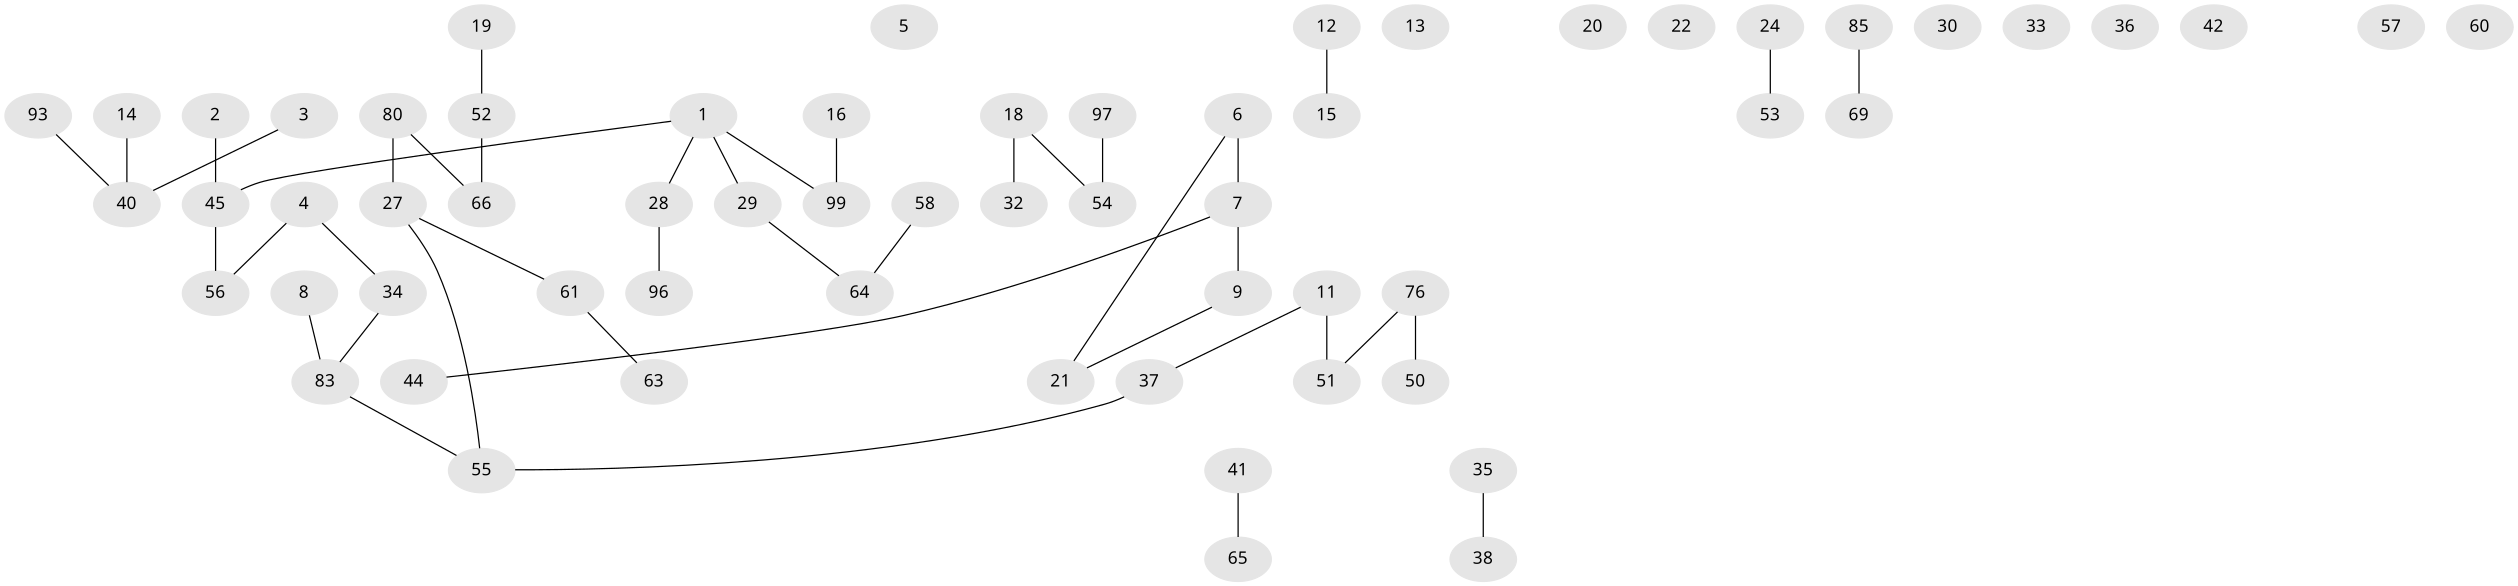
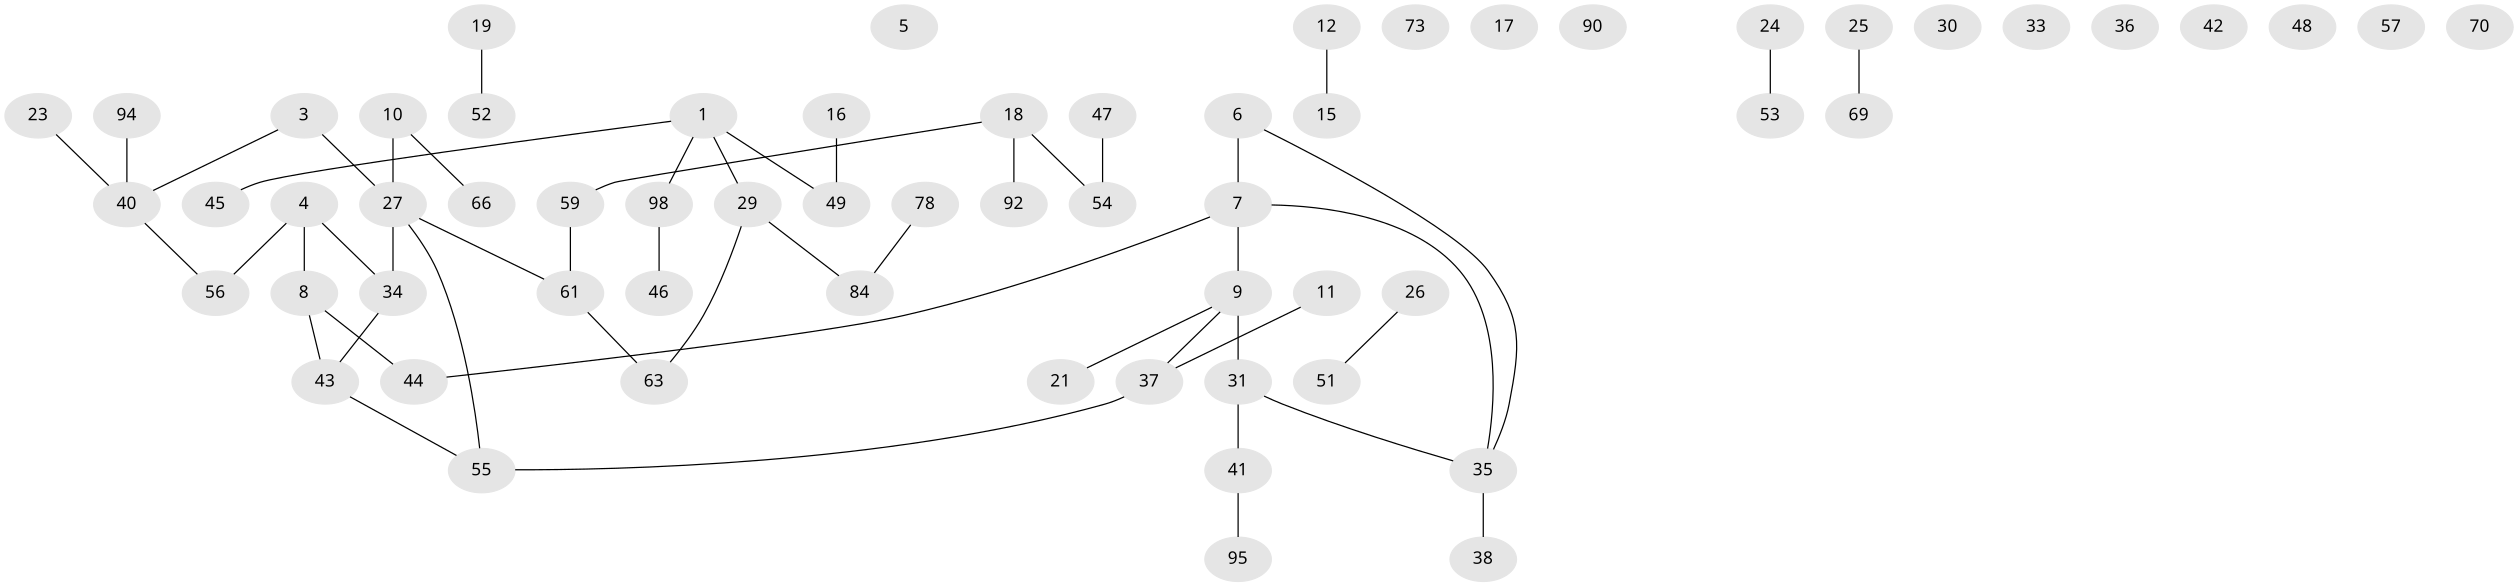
  graph {
    fontname="Noto Sans"
    node [color=gray90 fontname="Noto Sans" style=filled]
    edge [fontname="Noto Sans"]
    1
-   28
+   28 [label=98]
    29
    45
-   49 [label=99]
-   46 [label=96]
+   49
+   46
    63
-   64
+   64 [label=84]
    56
-   2
    3
    27
    40
    34
    55
    61
    4
    8
    44
-   43 [label=83]
+   43
    5
    6
    7
    21
    9
    35
+   31
    37
    38
    41
-   10 [label=80]
+   10
    66
    11
    51
    12
    15
-   13
-   14
+   13 [label=73]
+   14 [label=94]
    16
+   17
    18
-   32
+   32 [label=92]
    54
+   59
    19
    52
-   20
-   22
-   23 [label=93]
+   20 [label=90]
+   23
    24
    53
    n52 [label=69]
-   25 [label=85]
-   26 [label=76]
-   50
+   25
+   26
    30
-   65
+   65 [label=95]
    33
    36
    42
-   47 [label=97]
+   47
+   48
    57
-   58
-   60
+   58 [label=78]
+   60 [label=70]
    1 -- 28
    1 -- 29
    1 -- 45
    1 -- 49
    28 -- 46
+   29 -- 63
    29 -- 64
-   45 -- 56
-   2 -- 45
+   40 -- 56
+   3 -- 27
    3 -- 40
+   27 -- 34
    27 -- 55
    27 -- 61
    34 -- 43
    61 -- 63
    4 -- 56
    4 -- 34
+   4 -- 8
+   8 -- 44
    8 -- 43
    43 -- 55
    6 -- 7
-   6 -- 21
+   6 -- 35
    7 -- 44
    7 -- 9
+   7 -- 35
    9 -- 21
+   9 -- 31
+   9 -- 37
    35 -- 38
+   31 -- 35
+   31 -- 41
    37 -- 55
    41 -- 65
    10 -- 27
    10 -- 66
    11 -- 37
-   11 -- 51
    12 -- 15
    14 -- 40
    16 -- 49
    18 -- 32
    18 -- 54
+   18 -- 59
+   59 -- 61
    19 -- 52
-   52 -- 66
    23 -- 40
    24 -- 53
    25 -- n52
    26 -- 51
-   26 -- 50
    47 -- 54
    58 -- 64
  }
